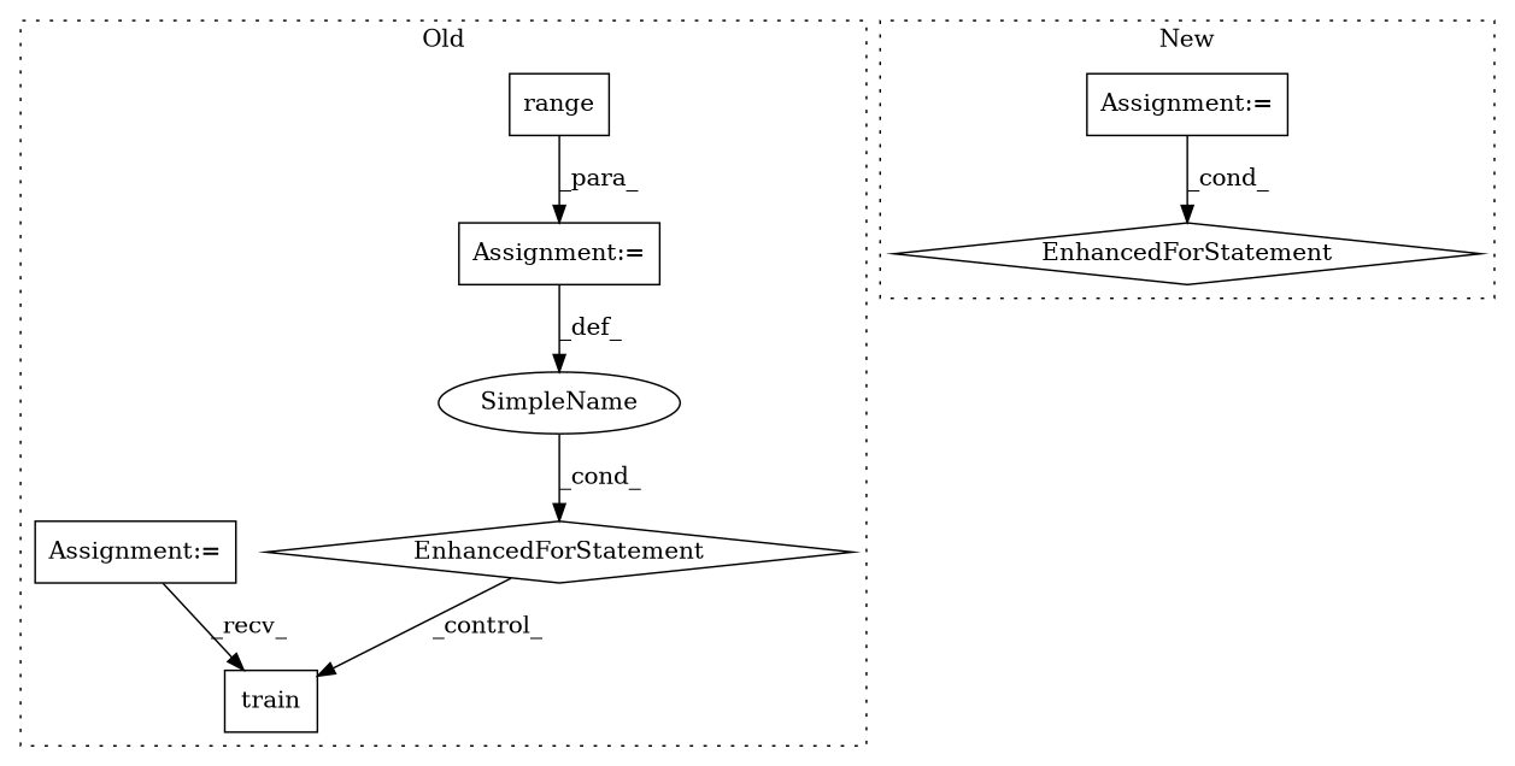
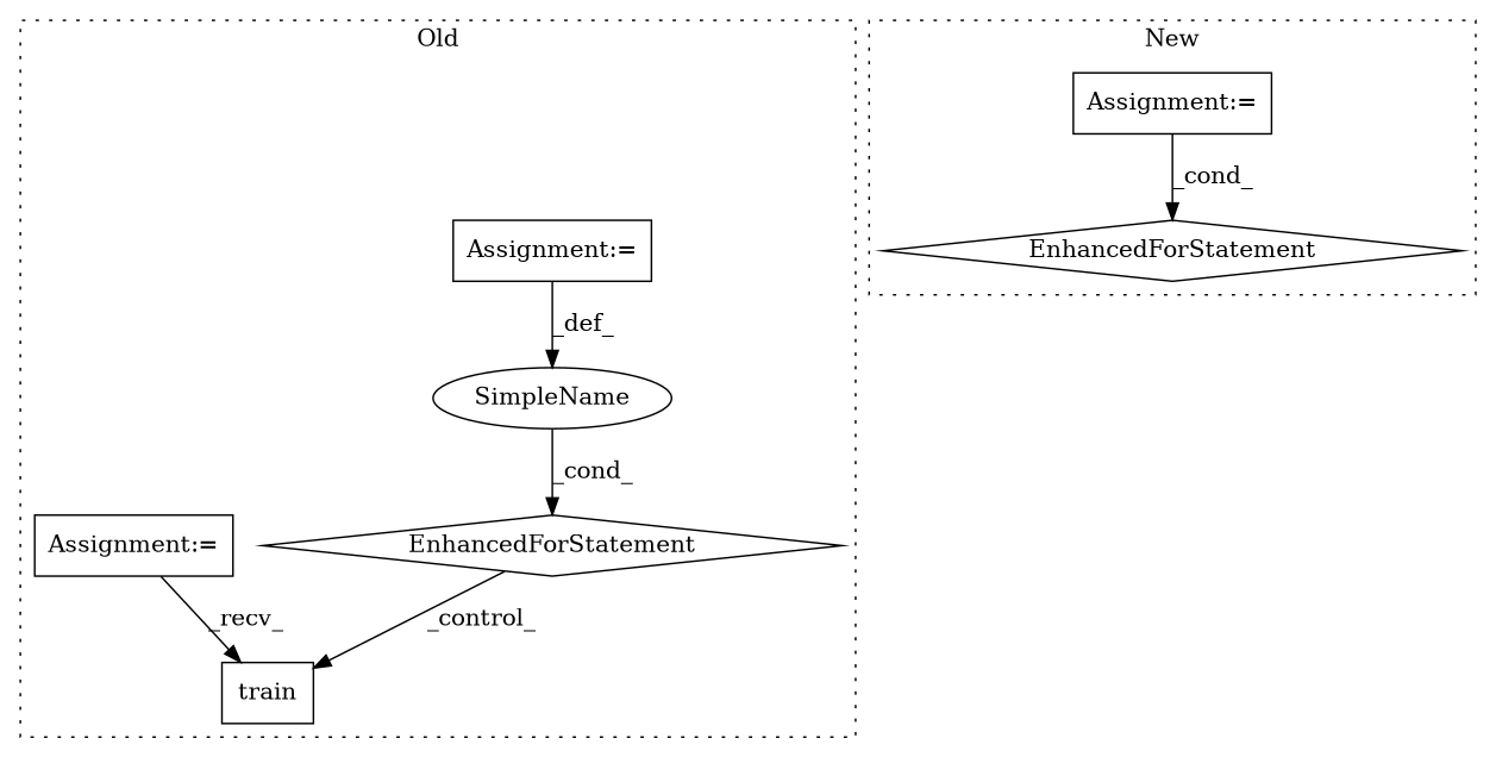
  digraph {
    node [a=7 l="53,2" s="1079,1161" shape=box]
    n1 [a=32 l=7 label=train s=1179]
    n2 [a=42 l=1 label=SimpleName s=1136 shape=ellipse]
    n3 [a=70 label=EnhancedForStatement shape=diamond]
-   n4 [a=32 l="6,1" label=range s="1140,1160"]
    n5 [label="Assignment:="]
    n6 [l=1 label="Assignment:=" s=999]
    n7 [a=70 label=EnhancedForStatement s="1039,1126" shape=diamond]
    n8 [label="Assignment:=" s="1039,1126"]
    subgraph cluster_1 {
      label=Old
      style=dotted
      n1
      n2
      n3
-     n4
      n5
      n6
    }
    subgraph cluster_2 {
      label=New
      style=dotted
      n7
      n8
    }
    n2 -> n3 [label=_cond_]
    n3 -> n1 [label=_control_]
-   n4 -> n5 [label=_para_]
    n5 -> n2 [label=_def_]
    n6 -> n1 [label=_recv_]
    n8 -> n7 [label=_cond_]
  }
